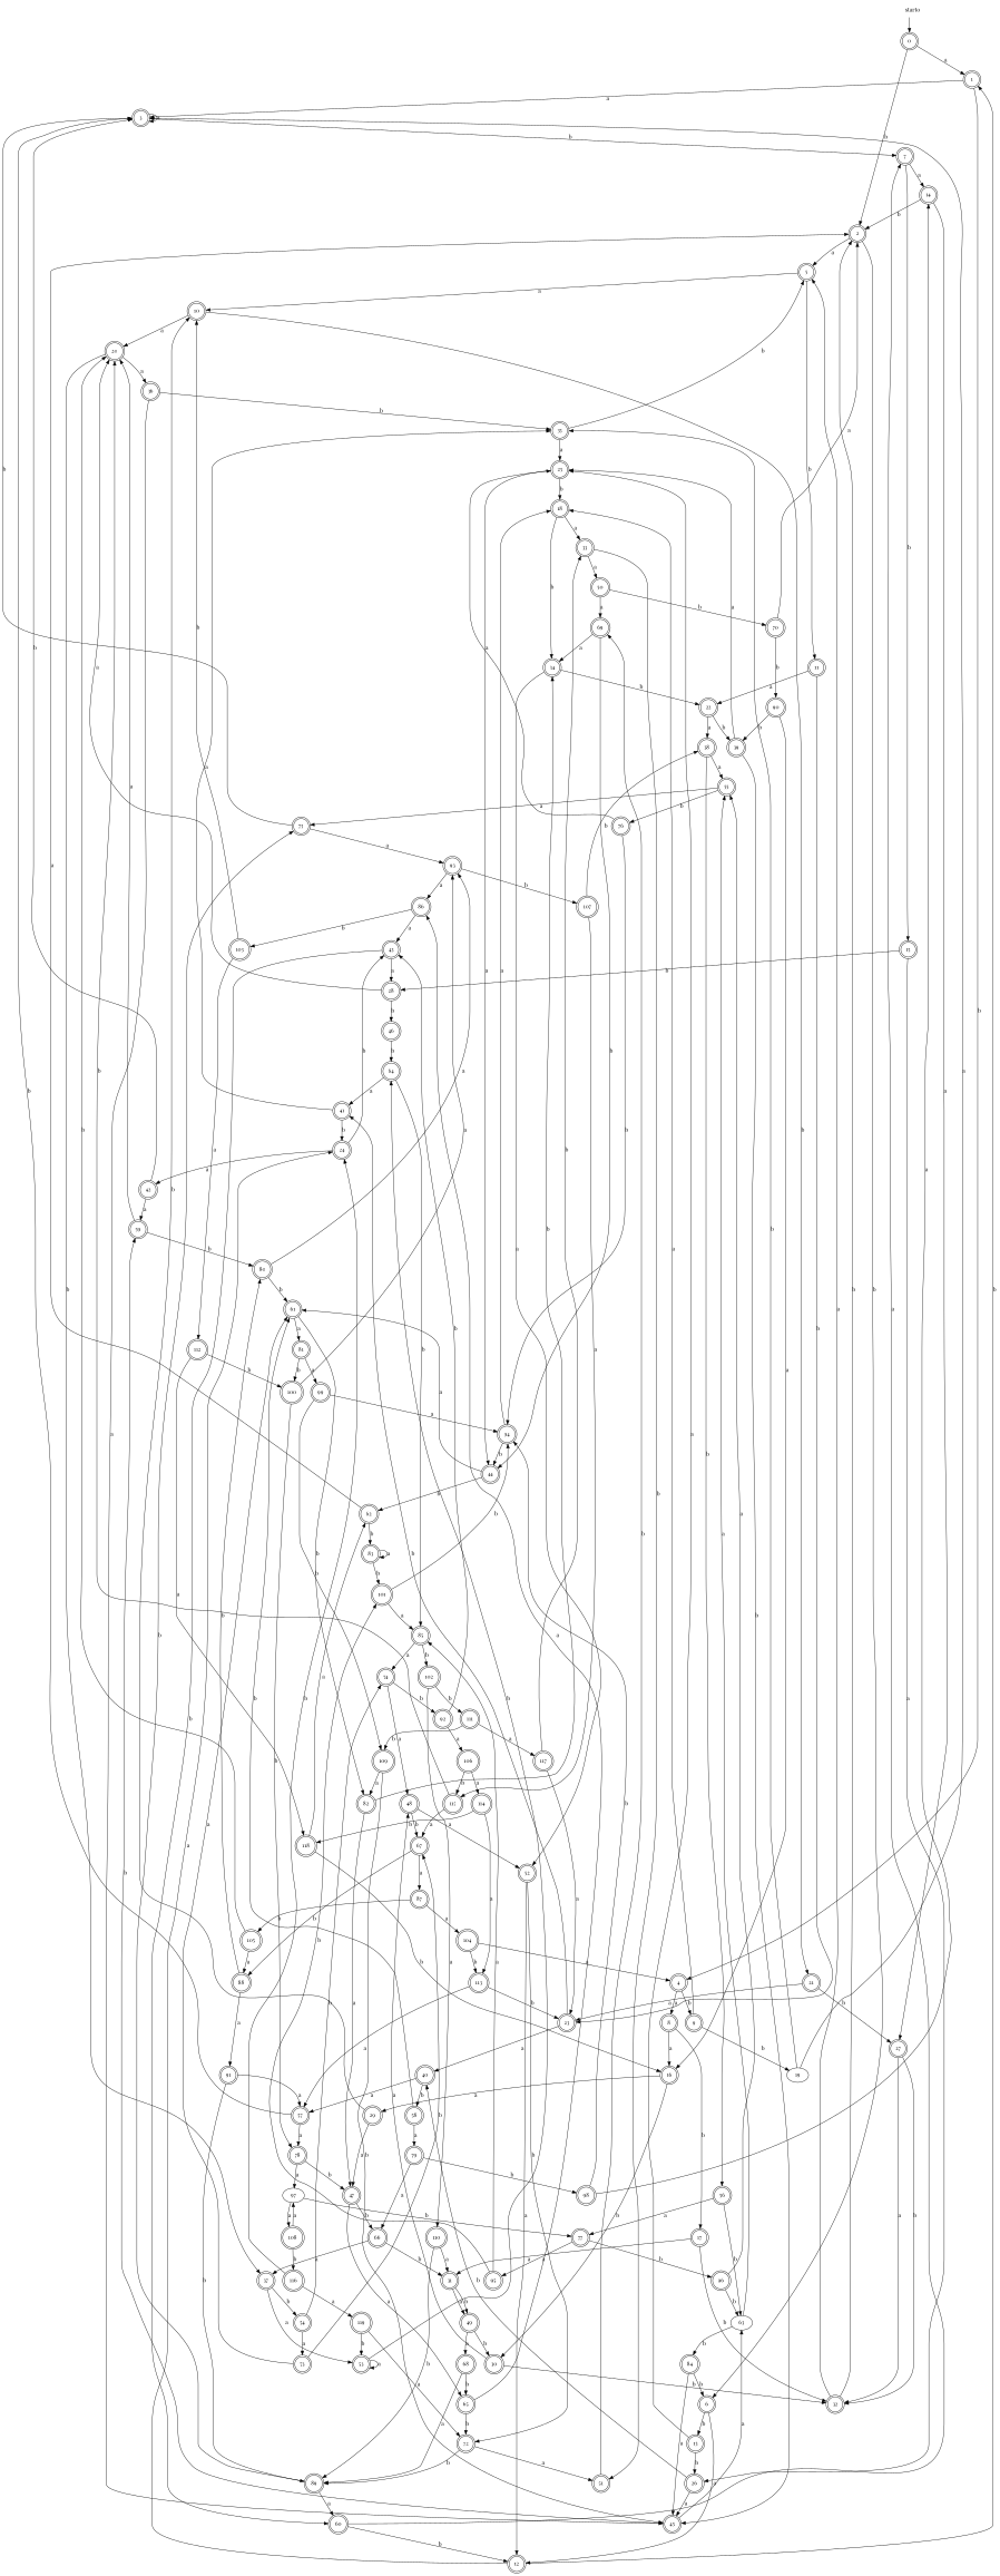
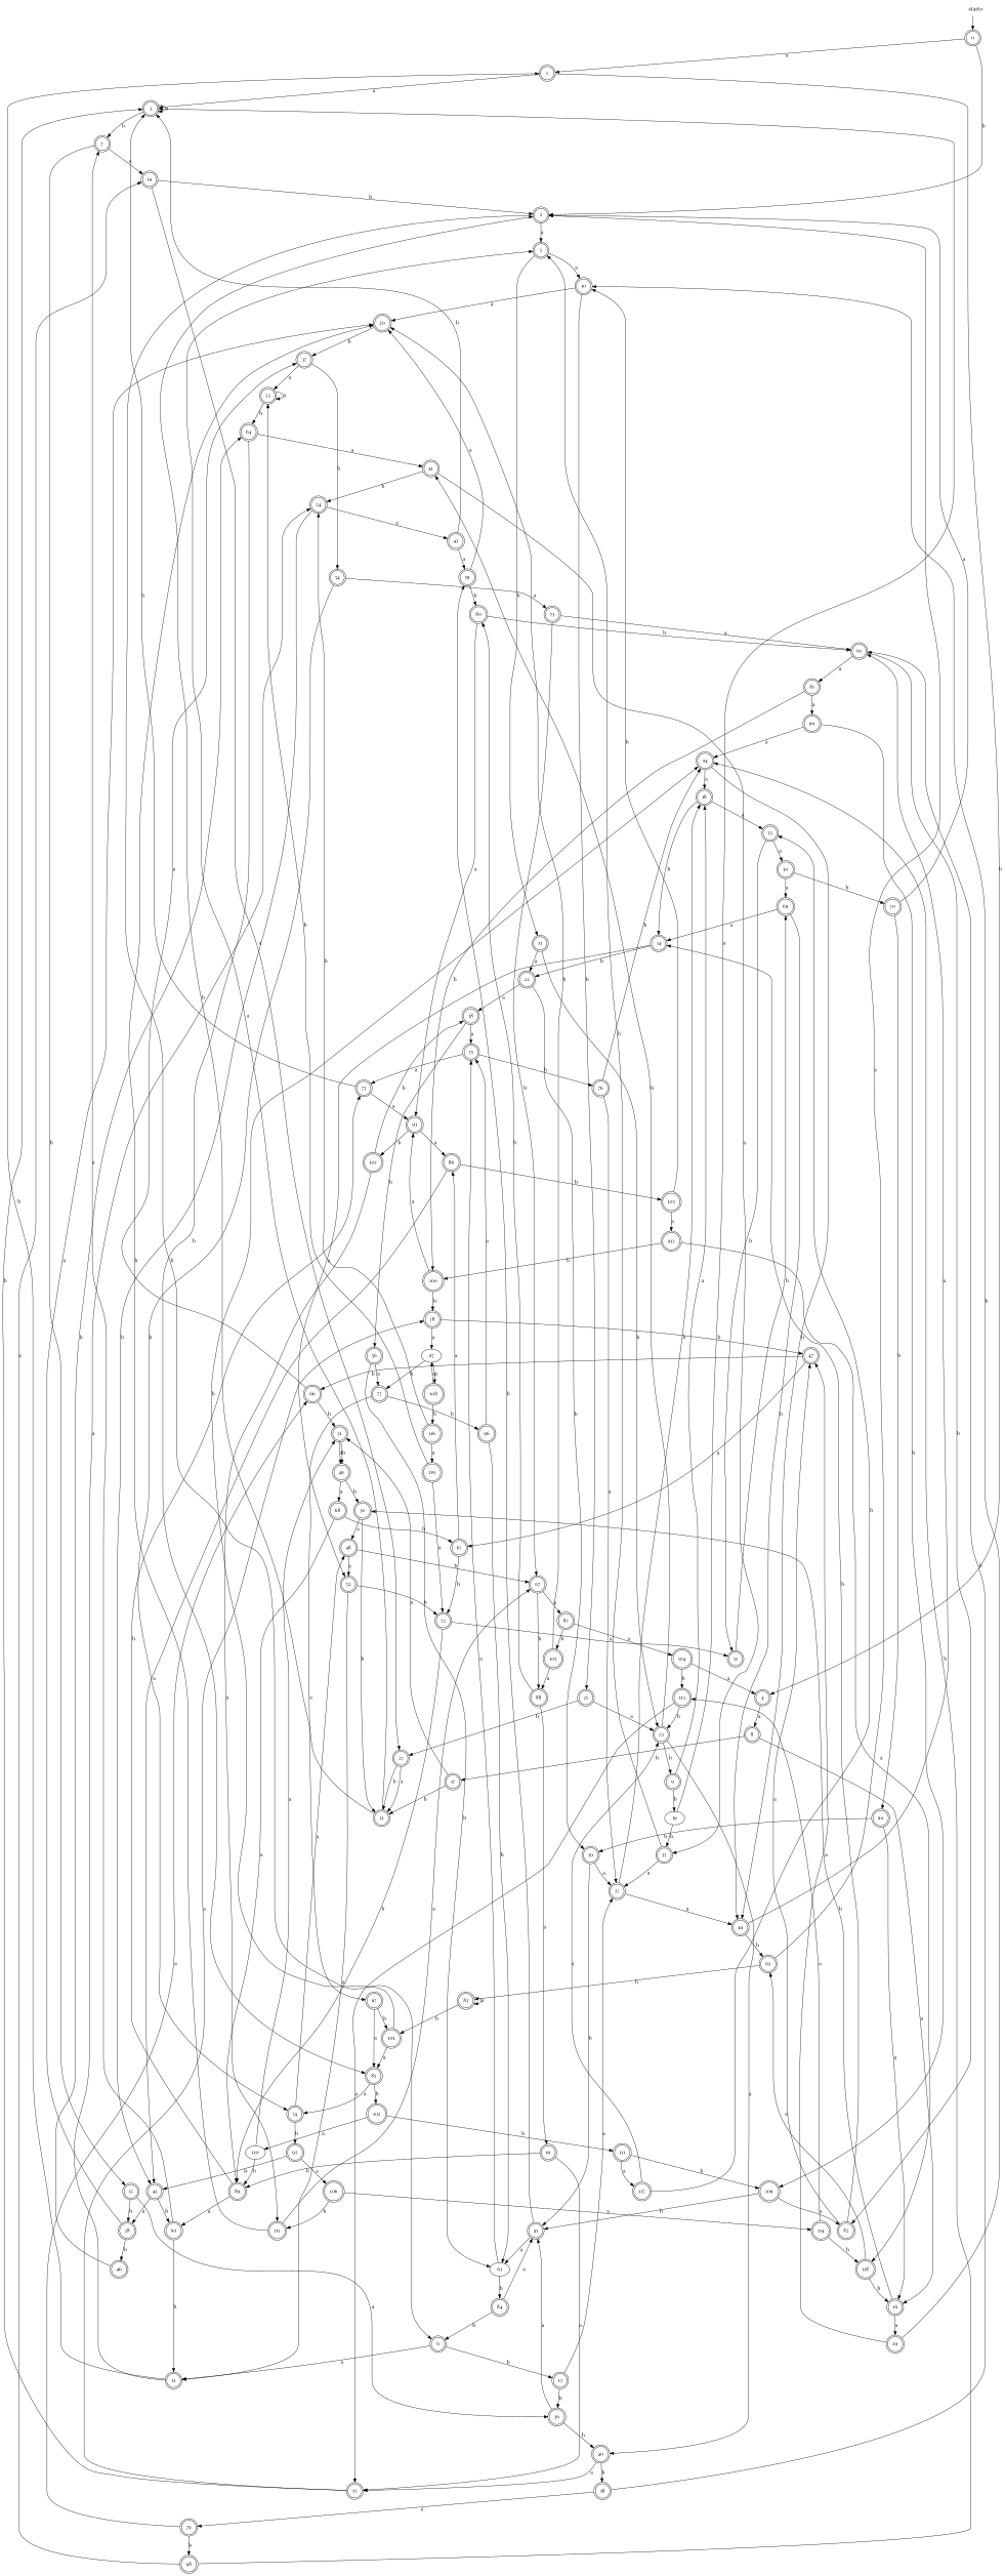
  digraph {
    fontname="Playfair Display"
    node [fontname="Playfair Display" shape=doublecircle]
    edge [fontname="Playfair Display"]
    __start0 [shape=none]
    0
    1
    2
    3
    4
    5
    6
    7
    8
    9
    10
    11
    12
    13
    14
    15
    16
    17
    18
    19 [shape=""]
    20
    21
    22
    23
    24
    25
    26
    27
    28
    29
    30
    31
    32
    33
    34
    35
-   36
    37
    38
    39
    40
    41
    42
    43
    44
    45
    46
    47
    48
    49
    50
    51
    52
    53
    54
    55
    56
    57
    58
    59
    60
    61
    62
    63 [shape=""]
    64
    65
    66
    67
    68
    69
    70
    72
    73
    74
    75
    76
    77
    78
    79
    80
    81
    82
    83
    84
    85
    86
    87
    88
    89
    90
    92
    93
    94
    95
    96
    97 [shape=""]
    98
    99
    100
    101
    102
    103
    104
    105
    91
    106
    107
    108
    109
-   110
+   110 [shape=ellipse]
    111
-   112
+   112 [label=912]
    113
    114
    115
    116
    117
    118
    119
    __start0 -> 0
    0 -> 1 [label=a]
    0 -> 2 [label=b]
    1 -> 3 [label=a]
    1 -> 4 [label=b]
    2 -> 5 [label=a]
    2 -> 6 [label=b]
    3 -> 3 [label=a]
    3 -> 7 [label=b]
    4 -> 8 [label=a]
-   4 -> 9 [label=b]
+   23 -> 9 [label=b]
    5 -> 10 [label=a]
    5 -> 11 [label=b]
    6 -> 12 [label=a]
    6 -> 13 [label=b]
    7 -> 14 [label=a]
    7 -> 15 [label=b]
    8 -> 16 [label=a]
    8 -> 17 [label=b]
    9 -> 18 [label=a]
    9 -> 19 [label=b]
    10 -> 20 [label=a]
    10 -> 21 [label=b]
    11 -> 22 [label=a]
    11 -> 23 [label=b]
    12 -> 1 [label=b]
    12 -> 24 [label=a]
    13 -> 25 [label=a]
    13 -> 26 [label=b]
    14 -> 2 [label=b]
    14 -> 27 [label=a]
    15 -> 26 [label=a]
    15 -> 28 [label=b]
    16 -> 29 [label=a]
    16 -> 30 [label=b]
    17 -> 31 [label=a]
    17 -> 32 [label=b]
    18 -> 33 [label=a]
    18 -> 34 [label=b]
    19 -> 3 [label=a]
    19 -> 35 [label=b]
-   20 -> 36 [label=a]
    20 -> 37 [label=b]
    21 -> 23 [label=a]
    21 -> 27 [label=b]
    22 -> 38 [label=a]
    22 -> 39 [label=b]
    23 -> 40 [label=a]
    23 -> 41 [label=b]
    24 -> 42 [label=a]
    24 -> 43 [label=b]
    25 -> 18 [label=b]
    25 -> 44 [label=a]
    26 -> 40 [label=b]
    26 -> 45 [label=a]
    27 -> 32 [label=a]
    27 -> 32 [label=b]
    28 -> 20 [label=a]
    28 -> 46 [label=b]
    29 -> 10 [label=b]
    29 -> 47 [label=a]
    30 -> 32 [label=b]
    30 -> 48 [label=a]
    31 -> 49 [label=a]
    31 -> 49 [label=b]
    32 -> 2 [label=b]
    32 -> 5 [label=a]
    33 -> 50 [label=a]
    33 -> 51 [label=b]
    34 -> 22 [label=b]
    34 -> 52 [label=a]
    35 -> 5 [label=b]
    35 -> 25 [label=a]
-   36 -> 35 [label=b]
-   36 -> 45 [label=a]
    37 -> 53 [label=a]
    37 -> 54 [label=b]
    38 -> 55 [label=a]
    38 -> 56 [label=b]
    39 -> 25 [label=a]
    39 -> 45 [label=b]
    40 -> 57 [label=a]
    40 -> 58 [label=b]
    41 -> 24 [label=b]
    41 -> 35 [label=a]
    42 -> 3 [label=b]
    42 -> 59 [label=a]
    43 -> 28 [label=a]
    43 -> 60 [label=b]
    44 -> 61 [label=a]
    44 -> 62 [label=b]
    45 -> 59 [label=b]
    45 -> 63 [label=a]
    46 -> 64 [label=b]
    47 -> 65 [label=a]
    47 -> 66 [label=b]
    48 -> 52 [label=a]
    48 -> 67 [label=b]
    49 -> 30 [label=b]
    49 -> 68 [label=a]
    50 -> 69 [label=a]
    50 -> 70 [label=b]
    51 -> 69 [label=b]
    52 -> 12 [label=a]
    52 -> 72 [label=b]
    53 -> 53 [label=a]
    53 -> 64 [label=b]
    54 -> 73 [label=a]
    54 -> 74 [label=b]
    55 -> 75 [label=a]
    55 -> 76 [label=b]
    56 -> 63 [label=b]
    56 -> 77 [label=a]
    57 -> 3 [label=b]
    57 -> 78 [label=a]
    58 -> 61 [label=b]
    58 -> 79 [label=a]
    59 -> 20 [label=a]
    59 -> 80 [label=b]
    60 -> 7 [label=a]
    60 -> 12 [label=b]
    61 -> 81 [label=a]
    61 -> 82 [label=b]
    62 -> 2 [label=a]
    62 -> 83 [label=b]
    63 -> 55 [label=a]
    63 -> 84 [label=b]
    64 -> 41 [label=a]
    64 -> 85 [label=b]
    65 -> 72 [label=b]
    65 -> 86 [label=a]
    66 -> 31 [label=b]
    66 -> 37 [label=a]
    67 -> 87 [label=a]
    67 -> 88 [label=b]
    68 -> 65 [label=b]
    68 -> 89 [label=a]
    69 -> 34 [label=a]
    69 -> 44 [label=b]
    70 -> 2 [label=a]
    70 -> 90 [label=b]
    72 -> 51 [label=a]
    72 -> 89 [label=b]
    73 -> 61 [label=a]
    73 -> 67 [label=b]
    74 -> 48 [label=a]
    74 -> 92 [label=b]
    75 -> 3 [label=b]
    75 -> 93 [label=a]
    76 -> 25 [label=a]
    76 -> 94 [label=b]
    77 -> 95 [label=a]
    77 -> 96 [label=b]
    78 -> 47 [label=b]
    78 -> 97 [label=a]
    79 -> 66 [label=a]
    79 -> 98 [label=b]
    80 -> 61 [label=b]
    80 -> 93 [label=a]
    81 -> 99 [label=a]
    81 -> 100 [label=b]
    82 -> 34 [label=b]
    82 -> 47 [label=a]
    83 -> 83 [label=a]
    83 -> 101 [label=b]
    84 -> 6 [label=b]
    84 -> 45 [label=a]
    85 -> 74 [label=a]
    85 -> 102 [label=b]
    86 -> 43 [label=a]
    86 -> 103 [label=b]
    87 -> 104 [label=a]
    87 -> 105 [label=b]
    88 -> 80 [label=b]
    88 -> 91 [label=a]
    89 -> 60 [label=a]
    89 -> 75 [label=b]
    90 -> 16 [label=a]
    90 -> 39 [label=b]
    92 -> 43 [label=b]
    92 -> 106 [label=a]
    93 -> 86 [label=a]
    93 -> 107 [label=b]
    94 -> 18 [label=a]
    94 -> 44 [label=b]
    95 -> 85 [label=a]
    95 -> 101 [label=b]
    96 -> 55 [label=a]
    96 -> 63 [label=b]
    97 -> 77 [label=b]
    97 -> 108 [label=a]
    98 -> 14 [label=a]
    98 -> 94 [label=b]
    99 -> 94 [label=a]
    99 -> 109 [label=b]
    100 -> 78 [label=b]
    100 -> 93 [label=a]
    101 -> 85 [label=a]
    101 -> 94 [label=b]
    102 -> 110 [label=a]
    102 -> 111 [label=b]
    103 -> 10 [label=b]
    103 -> 112 [label=a]
    104 -> 4 [label=a]
    104 -> 113 [label=b]
    105 -> 20 [label=b]
    105 -> 88 [label=a]
    91 -> 57 [label=a]
    91 -> 89 [label=b]
    106 -> 114 [label=a]
    106 -> 115 [label=b]
    107 -> 38 [label=b]
    107 -> 115 [label=a]
    108 -> 97 [label=a]
    108 -> 116 [label=b]
    109 -> 45 [label=b]
    109 -> 82 [label=a]
    110 -> 31 [label=a]
    110 -> 89 [label=b]
    111 -> 109 [label=b]
    111 -> 117 [label=a]
    112 -> 100 [label=b]
    112 -> 118 [label=a]
    113 -> 23 [label=b]
    113 -> 57 [label=a]
    114 -> 113 [label=a]
    114 -> 118 [label=b]
    115 -> 20 [label=b]
    115 -> 67 [label=a]
    116 -> 24 [label=b]
    116 -> 119 [label=a]
    117 -> 23 [label=a]
    117 -> 33 [label=b]
    118 -> 16 [label=b]
    118 -> 62 [label=a]
    119 -> 53 [label=b]
    119 -> 72 [label=a]
  }
